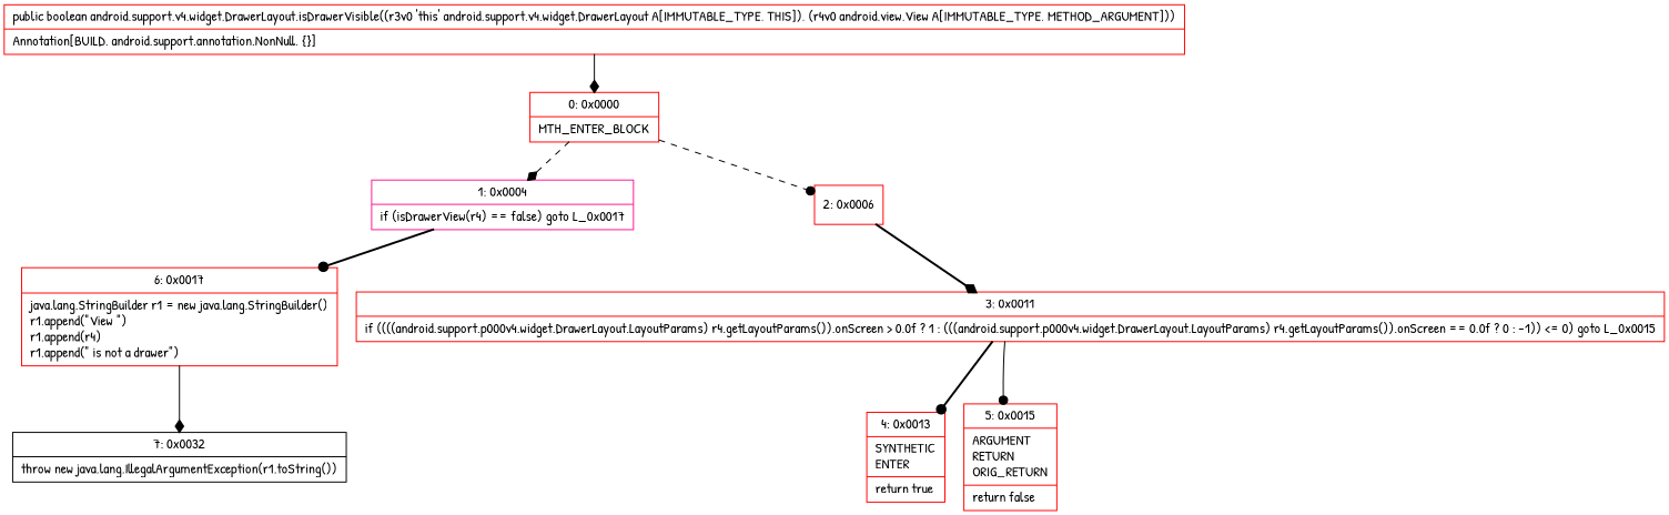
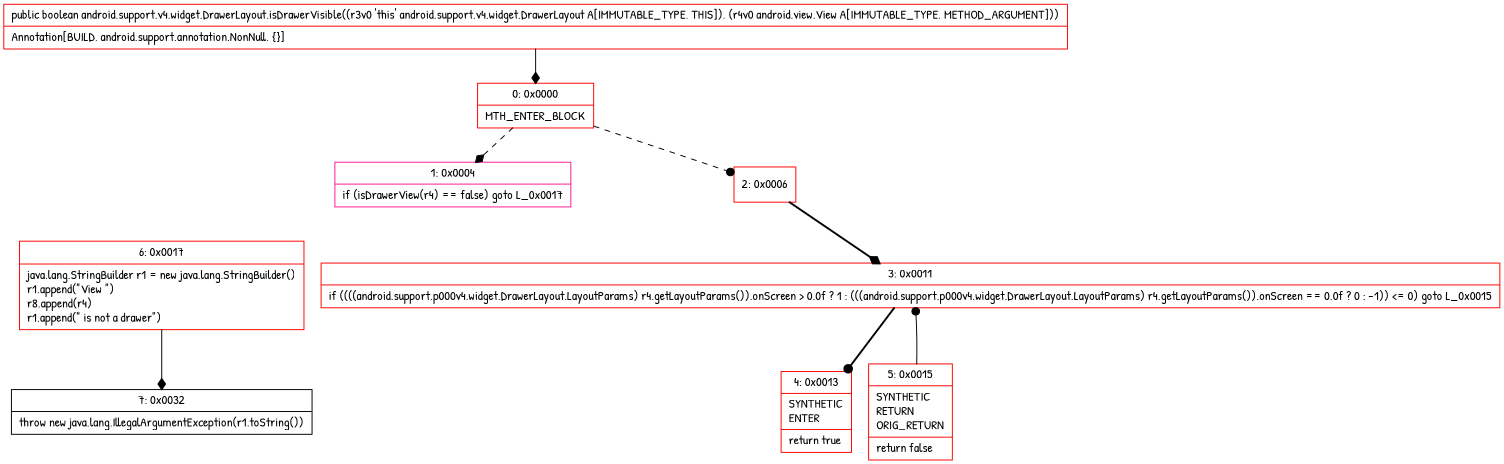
  digraph {
    fontname="Patrick Hand"
    node [color=red fontname="Patrick Hand" shape=record]
    edge [arrowhead=diamond fontname="Patrick Hand" style=bold]
    n1 [label="{0\:\ 0x0000|MTH_ENTER_BLOCK\l}"]
    n2 [color=deeppink label="{1\:\ 0x0004|if (isDrawerView(r4) == false) goto L_0x0017\l}"]
    n3 [label="{2\:\ 0x0006}"]
-   n4 [label="{6\:\ 0x0017|java.lang.StringBuilder r1 = new java.lang.StringBuilder()\lr1.append(\"View \")\lr1.append(r4)\lr1.append(\" is not a drawer\")\l}"]
+   n4 [label="{6\:\ 0x0017|java.lang.StringBuilder r1 = new java.lang.StringBuilder()\lr1.append(\"View \")\lr8.append(r4)\lr1.append(\" is not a drawer\")\l}"]
    n5 [label="{3\:\ 0x0011|if ((((android.support.p000v4.widget.DrawerLayout.LayoutParams) r4.getLayoutParams()).onScreen \> 0.0f ? 1 : (((android.support.p000v4.widget.DrawerLayout.LayoutParams) r4.getLayoutParams()).onScreen == 0.0f ? 0 : \-1)) \<= 0) goto L_0x0015\l}"]
    n6 [color=black label="{7\:\ 0x0032|throw new java.lang.IllegalArgumentException(r1.toString())\l}"]
    n7 [label="{4\:\ 0x0013|SYNTHETIC\lENTER\l|return true\l}"]
-   n8 [label="{5\:\ 0x0015|ARGUMENT\lRETURN\lORIG_RETURN\l|return false\l}"]
+   n8 [label="{5\:\ 0x0015|SYNTHETIC\lRETURN\lORIG_RETURN\l|return false\l}"]
    n9 [label="{public boolean android.support.v4.widget.DrawerLayout.isDrawerVisible((r3v0 'this' android.support.v4.widget.DrawerLayout A[IMMUTABLE_TYPE, THIS]), (r4v0 android.view.View A[IMMUTABLE_TYPE, METHOD_ARGUMENT]))  | Annotation[BUILD, android.support.annotation.NonNull, \{\}]\l}"]
    n1 -> n2 [style=dashed]
    n1 -> n3 [arrowhead=dot style=dashed]
-   n2 -> n4 [arrowhead=dot]
    n3 -> n5
    n4 -> n6 [style=solid]
    n5 -> n7 [arrowhead=dot]
-   n5 -> n8 [arrowhead=dot style=solid]
+   n8 -> n5 [arrowhead=dot style=solid]
    n9 -> n1 [style=solid]
  }
